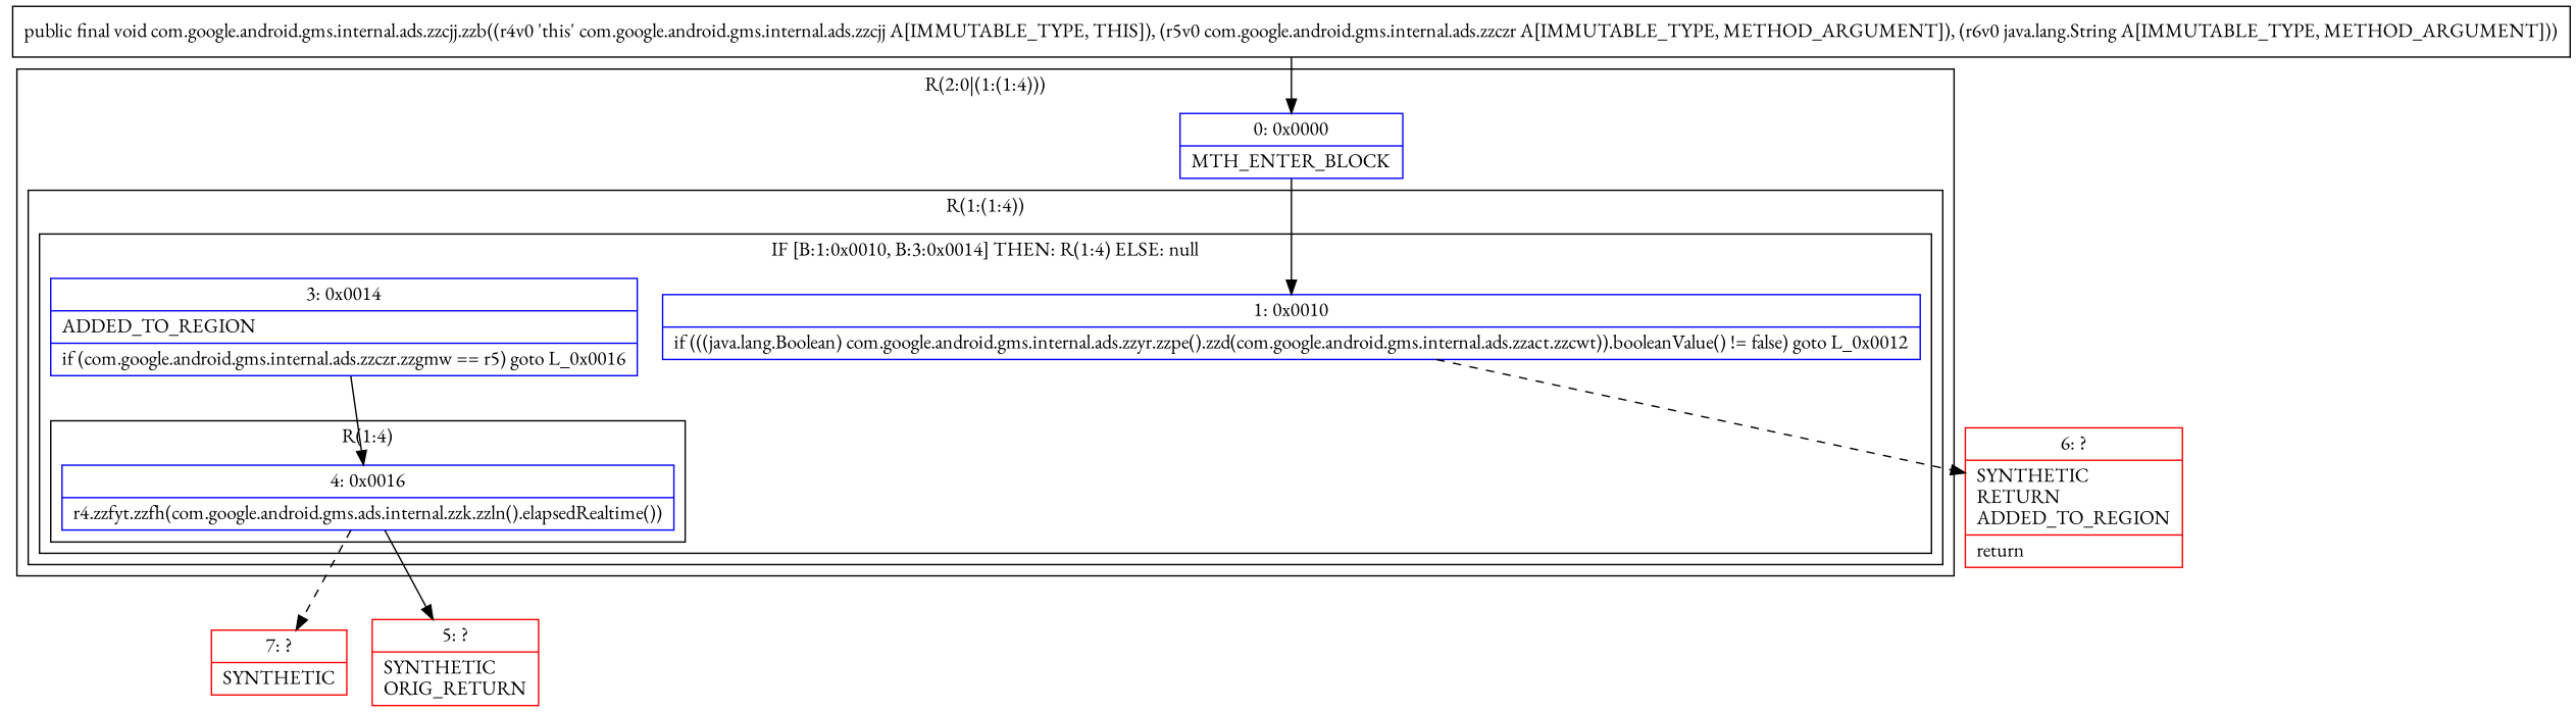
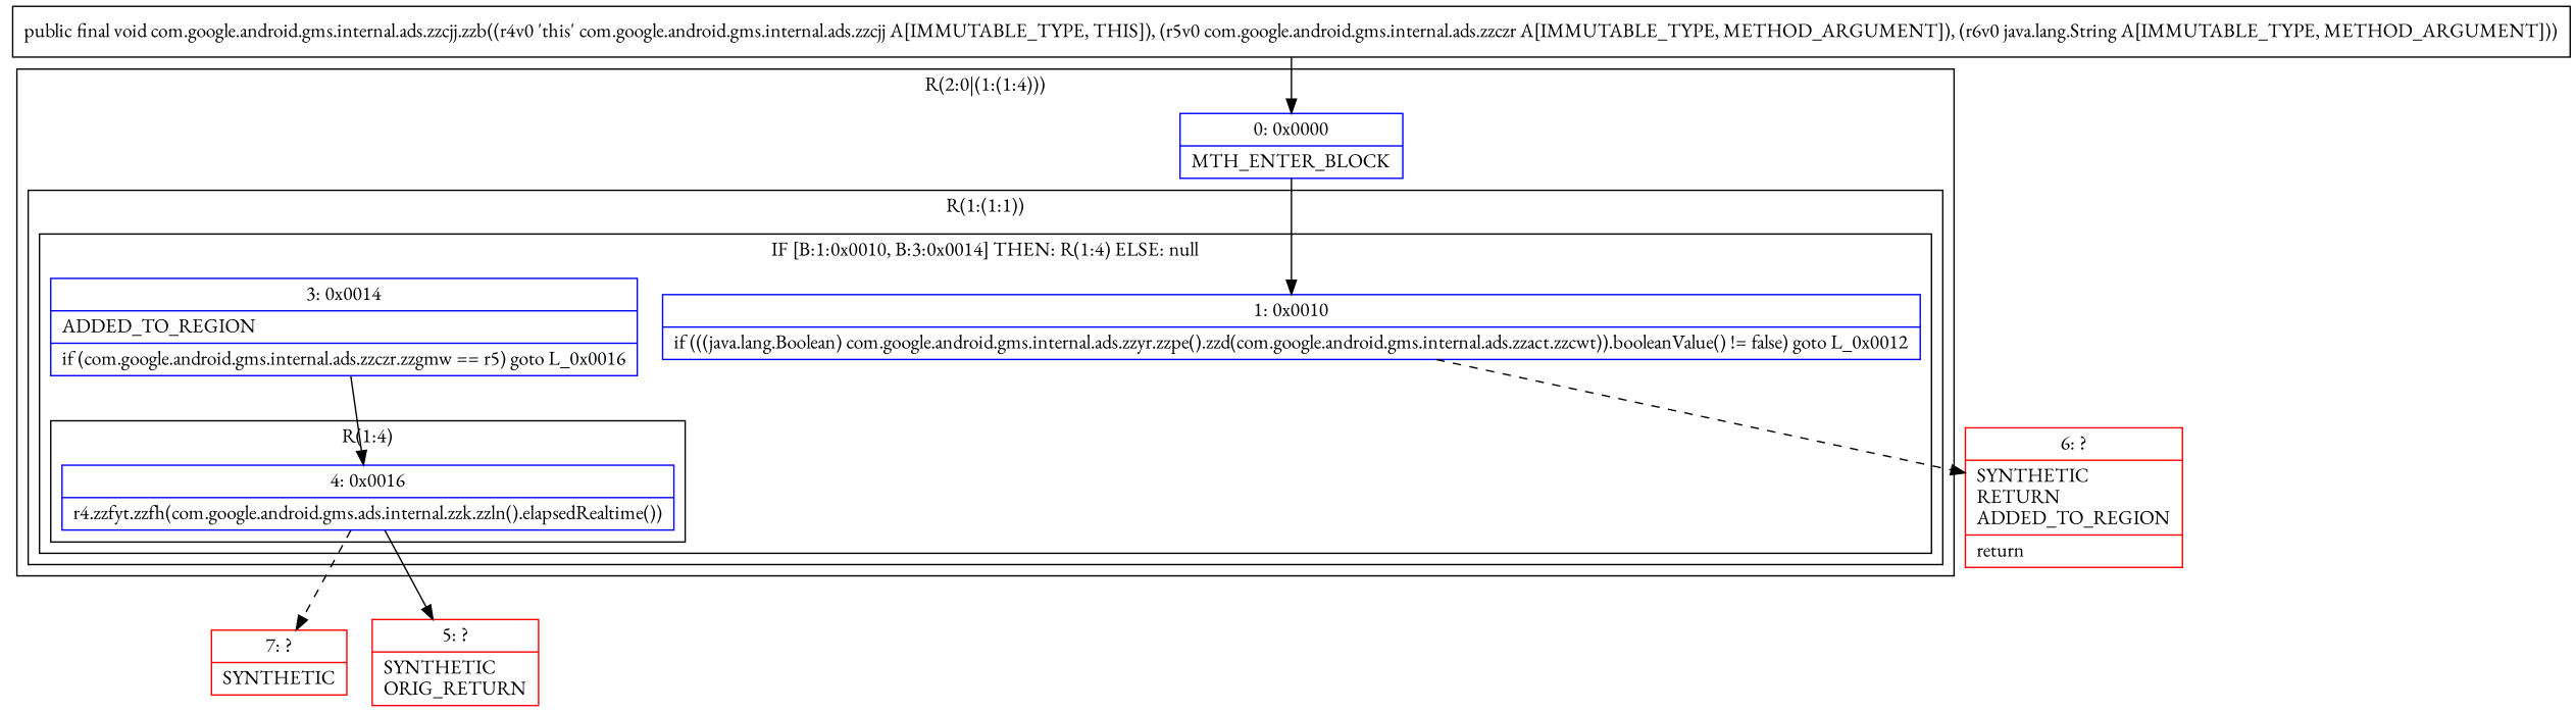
  digraph {
    fontname="EB Garamond"
    node [color=blue fontname="EB Garamond" shape=record]
    edge [fontname="EB Garamond"]
    n1 [label="{4\:\ 0x0016|r4.zzfyt.zzfh(com.google.android.gms.ads.internal.zzk.zzln().elapsedRealtime())\l}"]
    n2 [label="{1\:\ 0x0010|if (((java.lang.Boolean) com.google.android.gms.internal.ads.zzyr.zzpe().zzd(com.google.android.gms.internal.ads.zzact.zzcwt)).booleanValue() != false) goto L_0x0012\l}"]
    n3 [label="{3\:\ 0x0014|ADDED_TO_REGION\l|if (com.google.android.gms.internal.ads.zzczr.zzgmw == r5) goto L_0x0016\l}"]
    n4 [label="{0\:\ 0x0000|MTH_ENTER_BLOCK\l}"]
    n5 [color=red label="{7\:\ ?|SYNTHETIC\l}"]
    n6 [color=red label="{5\:\ ?|SYNTHETIC\lORIG_RETURN\l}"]
    n7 [color=red label="{6\:\ ?|SYNTHETIC\lRETURN\lADDED_TO_REGION\l|return\l}"]
    n8 [label="{public final void com.google.android.gms.internal.ads.zzcjj.zzb((r4v0 'this' com.google.android.gms.internal.ads.zzcjj A[IMMUTABLE_TYPE, THIS]), (r5v0 com.google.android.gms.internal.ads.zzczr A[IMMUTABLE_TYPE, METHOD_ARGUMENT]), (r6v0 java.lang.String A[IMMUTABLE_TYPE, METHOD_ARGUMENT])) }" color=""]
    subgraph cluster_1 {
      label="R(2:0|(1:(1:4)))"
      n4
      subgraph cluster_2 {
-       label="R(1:(1:4))"
+       label="R(1:(1:1))"
        subgraph cluster_3 {
          label="IF [B:1:0x0010, B:3:0x0014] THEN: R(1:4) ELSE: null"
          n2
          n3
          subgraph cluster_4 {
            label="R(1:4)"
            n1
          }
        }
      }
    }
    n1 -> n5 [style=dashed]
    n1 -> n6
    n2 -> n7 [style=dashed]
    n3 -> n1
    n4 -> n2
    n8 -> n4
  }
